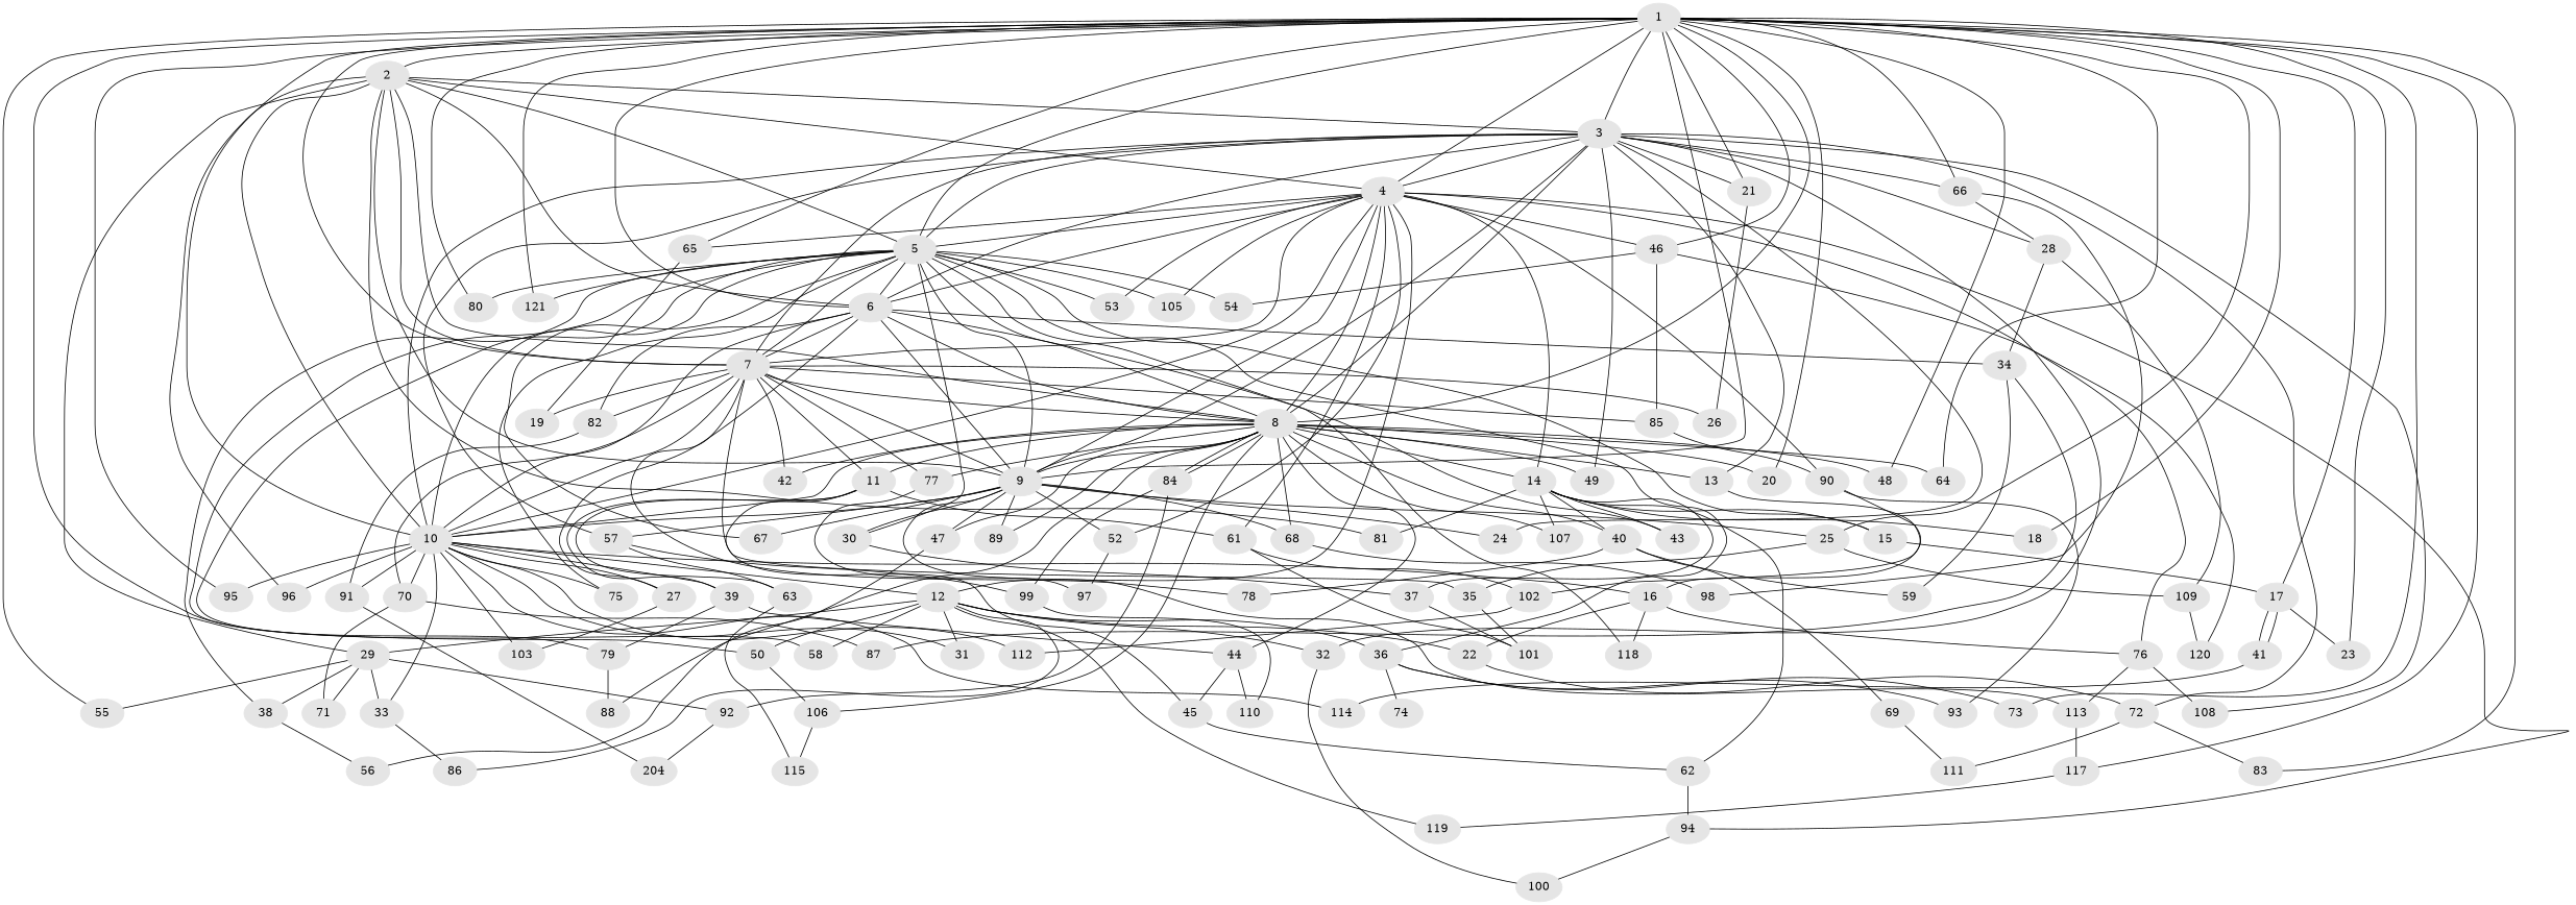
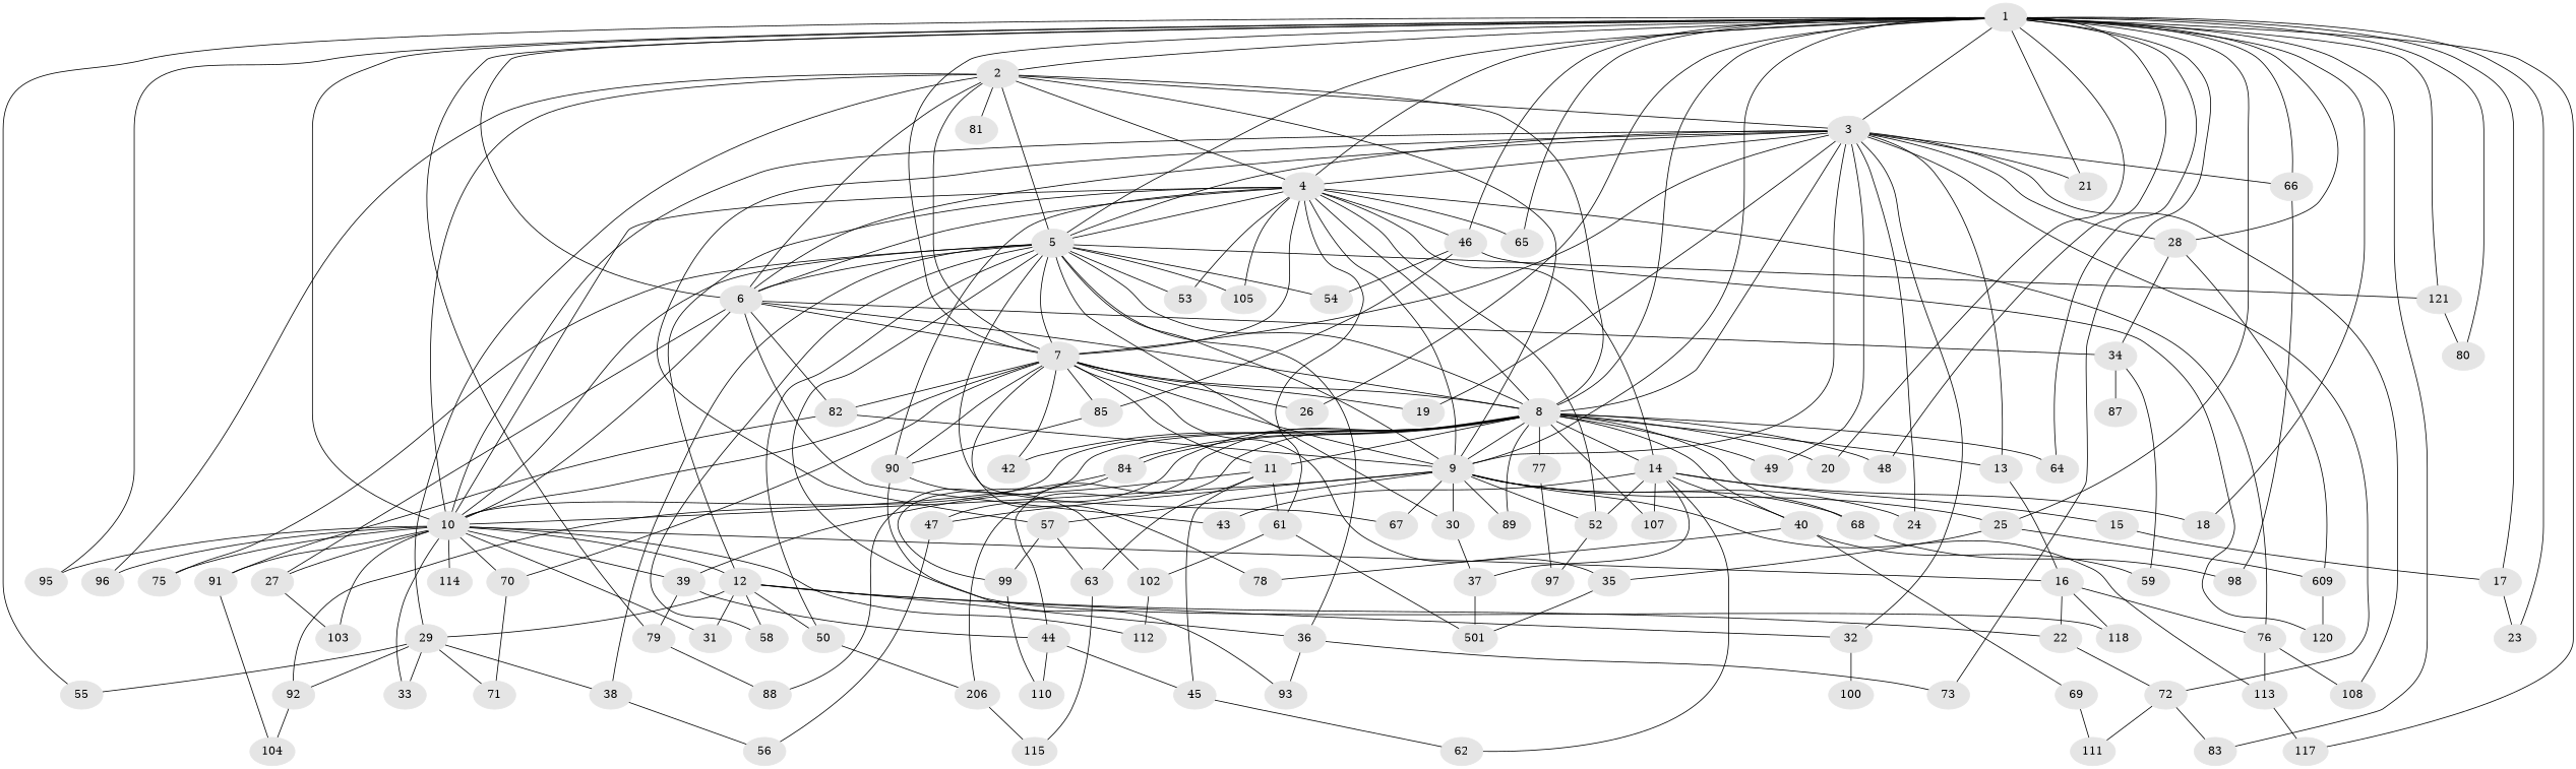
  graph {
    node [color=gray90 style=filled]
    1
    2
    3
    4
    5
    6
    7
    8
    9
    10
    17
    18
    20
    21
    23
    25
    26
    28
    46
    48
    55
    64
    65
    66
    73
    79
    80
    83
    95
    117
    121
    29
    81
    96
    13
    19
    24
    32
    49
    57
    72
    108
    12
    14
    52
    53
    61
    76
    90
-   94
    105
    15
    30
    36
    38
    50
    54
    58
    67
    75
    118
    27
    34
    43
    82
    11
    35
    42
    70
    77
    78
    85
    40
    44
    47
    68
    84
    88
    89
-   106
+   106 [label=206]
    107
    113
    16
    31
    33
    39
    91
    103
    112
    114
-   41
-   109
+   109 [label=609]
    120
    98
-   119
    71
    92
    100
    63
    99
    111
    22
-   86
    37
    62
    97
-   101
+   101 [label=501]
    102
    93
-   74
    56
    59
    87
    45
    69
    110
    115
-   104 [label=204]
+   104
    1 -- 2
    1 -- 3
    1 -- 4
    1 -- 5
    1 -- 6
    1 -- 7
    1 -- 8
    1 -- 9
    1 -- 10
    1 -- 17
    1 -- 18
    1 -- 20
    1 -- 21
    1 -- 23
    1 -- 25
-   21 -- 26
-   66 -- 28
+   1 -- 26
+   1 -- 28
    1 -- 46
    1 -- 48
    1 -- 55
    1 -- 64
    1 -- 65
    1 -- 66
    1 -- 73
    1 -- 79
    1 -- 80
    1 -- 83
    1 -- 95
    1 -- 117
    1 -- 121
    2 -- 3
    2 -- 4
    2 -- 5
    2 -- 6
    2 -- 7
    2 -- 8
    2 -- 9
    2 -- 10
    2 -- 29
    2 -- 81
    2 -- 96
    3 -- 4
    3 -- 5
    3 -- 6
    3 -- 7
    3 -- 8
    3 -- 9
    3 -- 10
    3 -- 21
    3 -- 28
    3 -- 66
    3 -- 13
-   65 -- 19
+   3 -- 19
    3 -- 24
    3 -- 32
    3 -- 49
    3 -- 57
    3 -- 72
    3 -- 108
    4 -- 5
    4 -- 6
    4 -- 7
    4 -- 8
    4 -- 9
    4 -- 10
    4 -- 46
    4 -- 65
    4 -- 12
    4 -- 14
    4 -- 52
    4 -- 53
    4 -- 61
    4 -- 76
    4 -- 90
-   4 -- 94
    4 -- 105
    5 -- 6
    5 -- 7
    5 -- 8
    5 -- 9
    5 -- 10
-   5 -- 80
+   121 -- 80
    5 -- 121
    5 -- 53
    5 -- 105
-   5 -- 15
    5 -- 30
    5 -- 36
    5 -- 38
    5 -- 50
    5 -- 54
    5 -- 58
    5 -- 67
    5 -- 75
    5 -- 118
    6 -- 7
    6 -- 8
-   6 -- 9
+   82 -- 9
    6 -- 10
    6 -- 27
    6 -- 34
    6 -- 43
    6 -- 82
    7 -- 8
    7 -- 9
    7 -- 10
    7 -- 26
    7 -- 19
    7 -- 82
    7 -- 11
    7 -- 35
    7 -- 42
    7 -- 70
-   7 -- 77
+   7 -- 90
    7 -- 78
    7 -- 85
    8 -- 9
    8 -- 10
    8 -- 20
    8 -- 48
    8 -- 64
    8 -- 13
    8 -- 49
    8 -- 14
    8 -- 11
    8 -- 42
    8 -- 77
    8 -- 40
    8 -- 44
    8 -- 47
    8 -- 68
    8 -- 84
    8 -- 84
    8 -- 88
    8 -- 89
    8 -- 106
    8 -- 107
    9 -- 10
    9 -- 25
    9 -- 24
    9 -- 57
    9 -- 52
    9 -- 30
    9 -- 67
    9 -- 47
    9 -- 68
    9 -- 89
    9 -- 113
    10 -- 95
    10 -- 96
    10 -- 12
    10 -- 75
    10 -- 27
    10 -- 70
    10 -- 16
    10 -- 31
    10 -- 33
    10 -- 39
    10 -- 91
    10 -- 103
    10 -- 112
    10 -- 114
    17 -- 23
-   17 -- 41
-   17 -- 41
    25 -- 35
    25 -- 109
    28 -- 34
    28 -- 109
    46 -- 54
    46 -- 85
    46 -- 120
    66 -- 98
    79 -- 88
-   117 -- 119
    29 -- 55
    29 -- 38
    29 -- 33
    29 -- 71
    29 -- 92
    13 -- 16
    32 -- 100
    57 -- 63
    57 -- 99
    72 -- 83
    72 -- 111
    12 -- 29
    12 -- 32
    12 -- 36
    12 -- 50
    12 -- 58
    12 -- 31
-   12 -- 119
    12 -- 22
-   12 -- 86
    14 -- 18
-   14 -- 81
+   14 -- 52
    14 -- 15
    14 -- 43
    14 -- 40
    14 -- 107
    14 -- 37
    14 -- 62
    52 -- 97
    61 -- 101
    61 -- 102
    76 -- 108
    76 -- 113
    90 -- 102
    90 -- 93
-   94 -- 100
    15 -- 17
    30 -- 37
    36 -- 73
    36 -- 93
-   36 -- 74
    38 -- 56
    50 -- 106
    27 -- 103
    34 -- 59
    34 -- 87
    82 -- 91
    11 -- 61
    11 -- 39
    11 -- 63
    11 -- 45
    35 -- 101
    70 -- 71
-   70 -- 87
    77 -- 97
    85 -- 90
    40 -- 78
    40 -- 59
    40 -- 69
    44 -- 45
    44 -- 110
    47 -- 56
    68 -- 98
    84 -- 92
    84 -- 99
    106 -- 115
    113 -- 117
    16 -- 76
    16 -- 118
    16 -- 22
-   33 -- 86
    39 -- 79
    39 -- 44
    91 -- 104
-   41 -- 114
    109 -- 120
    92 -- 104
    63 -- 115
    99 -- 110
    22 -- 72
    37 -- 101
-   62 -- 94
    102 -- 112
    45 -- 62
    69 -- 111
  }
